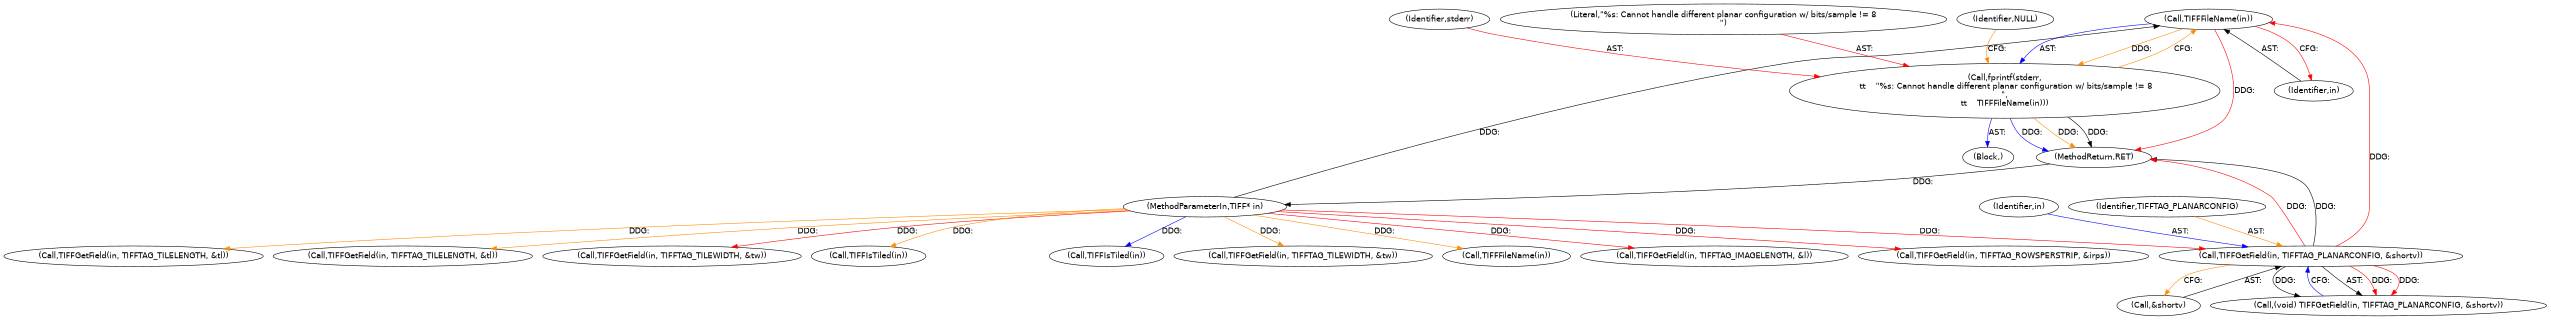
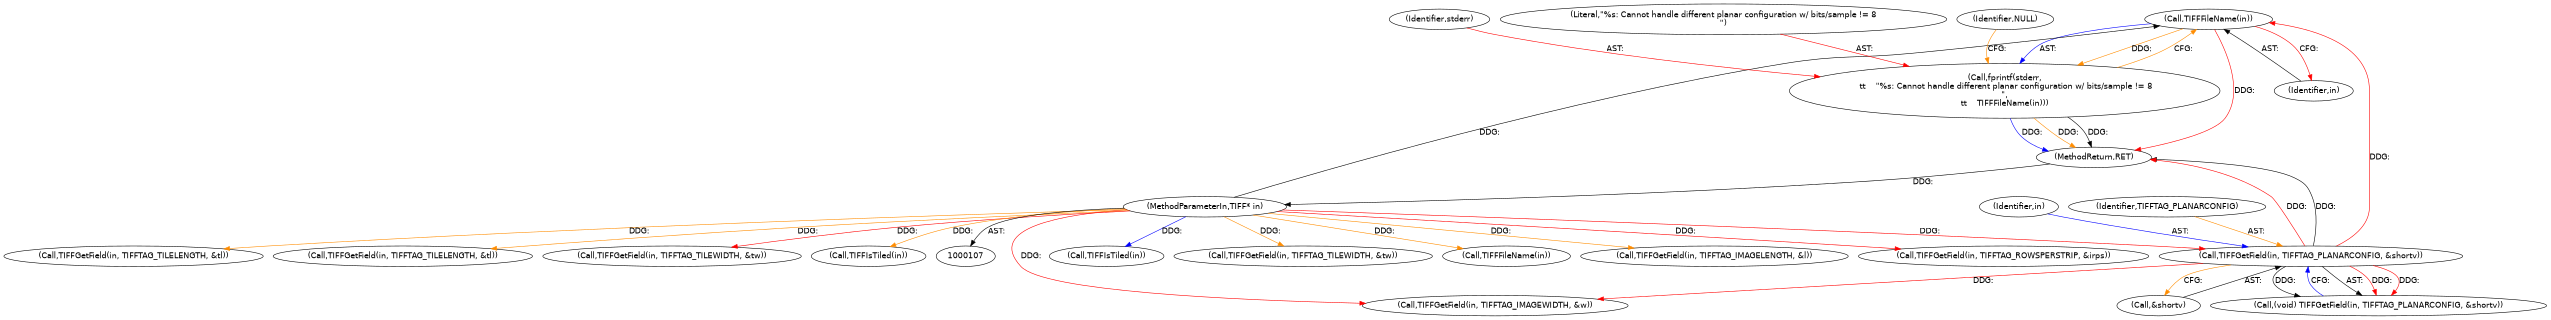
  digraph {
    fontname="DejaVu Sans"
    node [fontname="DejaVu Sans"]
    edge [color=red fontname="DejaVu Sans"]
    n1 [label="(Call,TIFFFileName(in))"]
    n2 [label="(Call,fprintf(stderr,\n \t\t    \"%s: Cannot handle different planar configuration w/ bits/sample != 8\n\",\n\t\t    TIFFFileName(in)))"]
    n3 [label="(MethodReturn,RET)"]
    n4 [label="(Identifier,in)"]
-   n5 [label="(Block,)"]
    n6 [label="(MethodParameterIn,TIFF* in)"]
    n7 [label="(Call,TIFFGetField(in, TIFFTAG_PLANARCONFIG, &shortv))"]
+   n8 [label="(Call,TIFFGetField(in, TIFFTAG_IMAGEWIDTH, &w))"]
    n9 [label="(Call,&shortv)"]
    n10 [label="(Call,(void) TIFFGetField(in, TIFFTAG_PLANARCONFIG, &shortv))"]
    n11 [label="(Call,TIFFIsTiled(in))"]
    n12 [label="(Call,TIFFGetField(in, TIFFTAG_TILEWIDTH, &tw))"]
    n13 [label="(Call,TIFFFileName(in))"]
    n14 [label="(Call,TIFFGetField(in, TIFFTAG_IMAGELENGTH, &l))"]
    n15 [label="(Call,TIFFGetField(in, TIFFTAG_ROWSPERSTRIP, &irps))"]
    n16 [label="(Call,TIFFGetField(in, TIFFTAG_TILELENGTH, &tl))"]
    n17 [label="(Call,TIFFGetField(in, TIFFTAG_TILELENGTH, &tl))"]
    n18 [label="(Call,TIFFGetField(in, TIFFTAG_TILEWIDTH, &tw))"]
    n19 [label="(Call,TIFFIsTiled(in))"]
+   1000107
    n21 [label="(Identifier,stderr)"]
    n22 [label="(Identifier,in)"]
    n23 [label="(Identifier,TIFFTAG_PLANARCONFIG)"]
    n24 [label="(Literal,\"%s: Cannot handle different planar configuration w/ bits/sample != 8\n\")"]
    n25 [label="(Identifier,NULL)"]
    n1 -> n2 [color=blue label="AST: "]
    n1 -> n2 [color=darkorange label="DDG: "]
    n1 -> n3 [label="DDG: "]
    n1 -> n4 [label="CFG: "]
    n2 -> n1 [color=darkorange label="CFG: "]
    n2 -> n3 [color=darkorange label="DDG: "]
    n2 -> n3 [color=black label="DDG: "]
    n2 -> n3 [color=blue label="DDG: "]
-   n2 -> n5 [color=blue label="AST: "]
    n3 -> n6 [color=black label="DDG: "]
    n4 -> n1 [color=black label="AST: "]
    n6 -> n1 [color=black label="DDG: "]
    n6 -> n7 [label="DDG: "]
+   n6 -> n8 [label="DDG: "]
    n6 -> n11 [color=blue label="DDG: "]
    n6 -> n12 [color=darkorange label="DDG: "]
    n6 -> n13 [color=darkorange label="DDG: "]
-   n6 -> n14 [label="DDG: "]
+   n6 -> n14 [color=darkorange label="DDG: "]
    n6 -> n15 [label="DDG: "]
    n6 -> n16 [color=darkorange label="DDG: "]
    n6 -> n17 [color=darkorange label="DDG: "]
    n6 -> n18 [label="DDG: "]
    n6 -> n19 [color=darkorange label="DDG: "]
+   n6 -> 1000107 [color=black label="AST: "]
    n7 -> n1 [label="DDG: "]
    n7 -> n3 [color=black label="DDG: "]
    n7 -> n3 [label="DDG: "]
+   n7 -> n8 [label="DDG: "]
    n7 -> n9 [color=darkorange label="CFG: "]
    n7 -> n10 [color=black label="AST: "]
    n7 -> n10 [label="DDG: "]
    n7 -> n10 [label="DDG: "]
    n7 -> n10 [color=black label="DDG: "]
    n9 -> n7 [color=black label="AST: "]
    n10 -> n7 [color=blue label="CFG: "]
    n21 -> n2 [label="AST: "]
    n22 -> n7 [color=blue label="AST: "]
    n23 -> n7 [color=darkorange label="AST: "]
    n24 -> n2 [label="AST: "]
    n25 -> n2 [color=darkorange label="CFG: "]
  }
